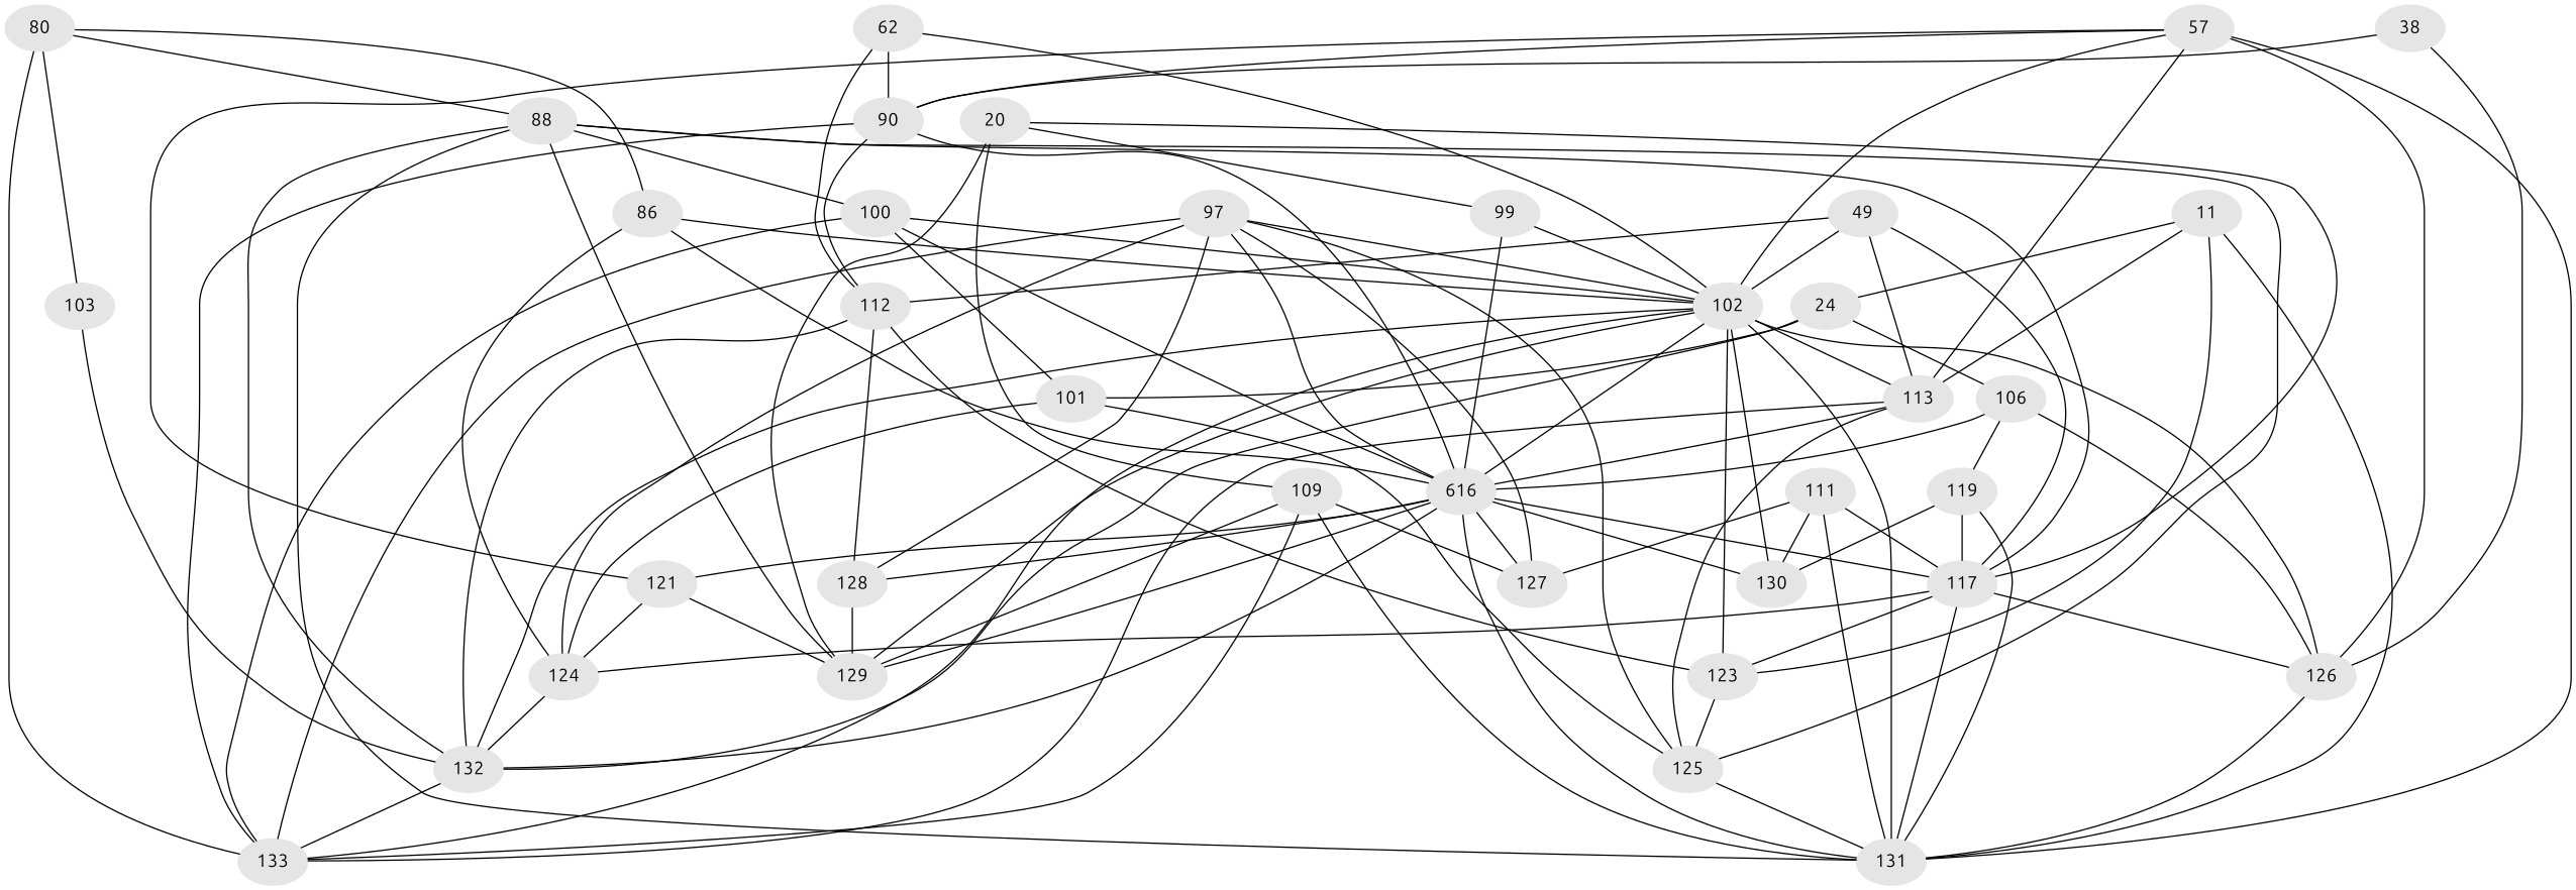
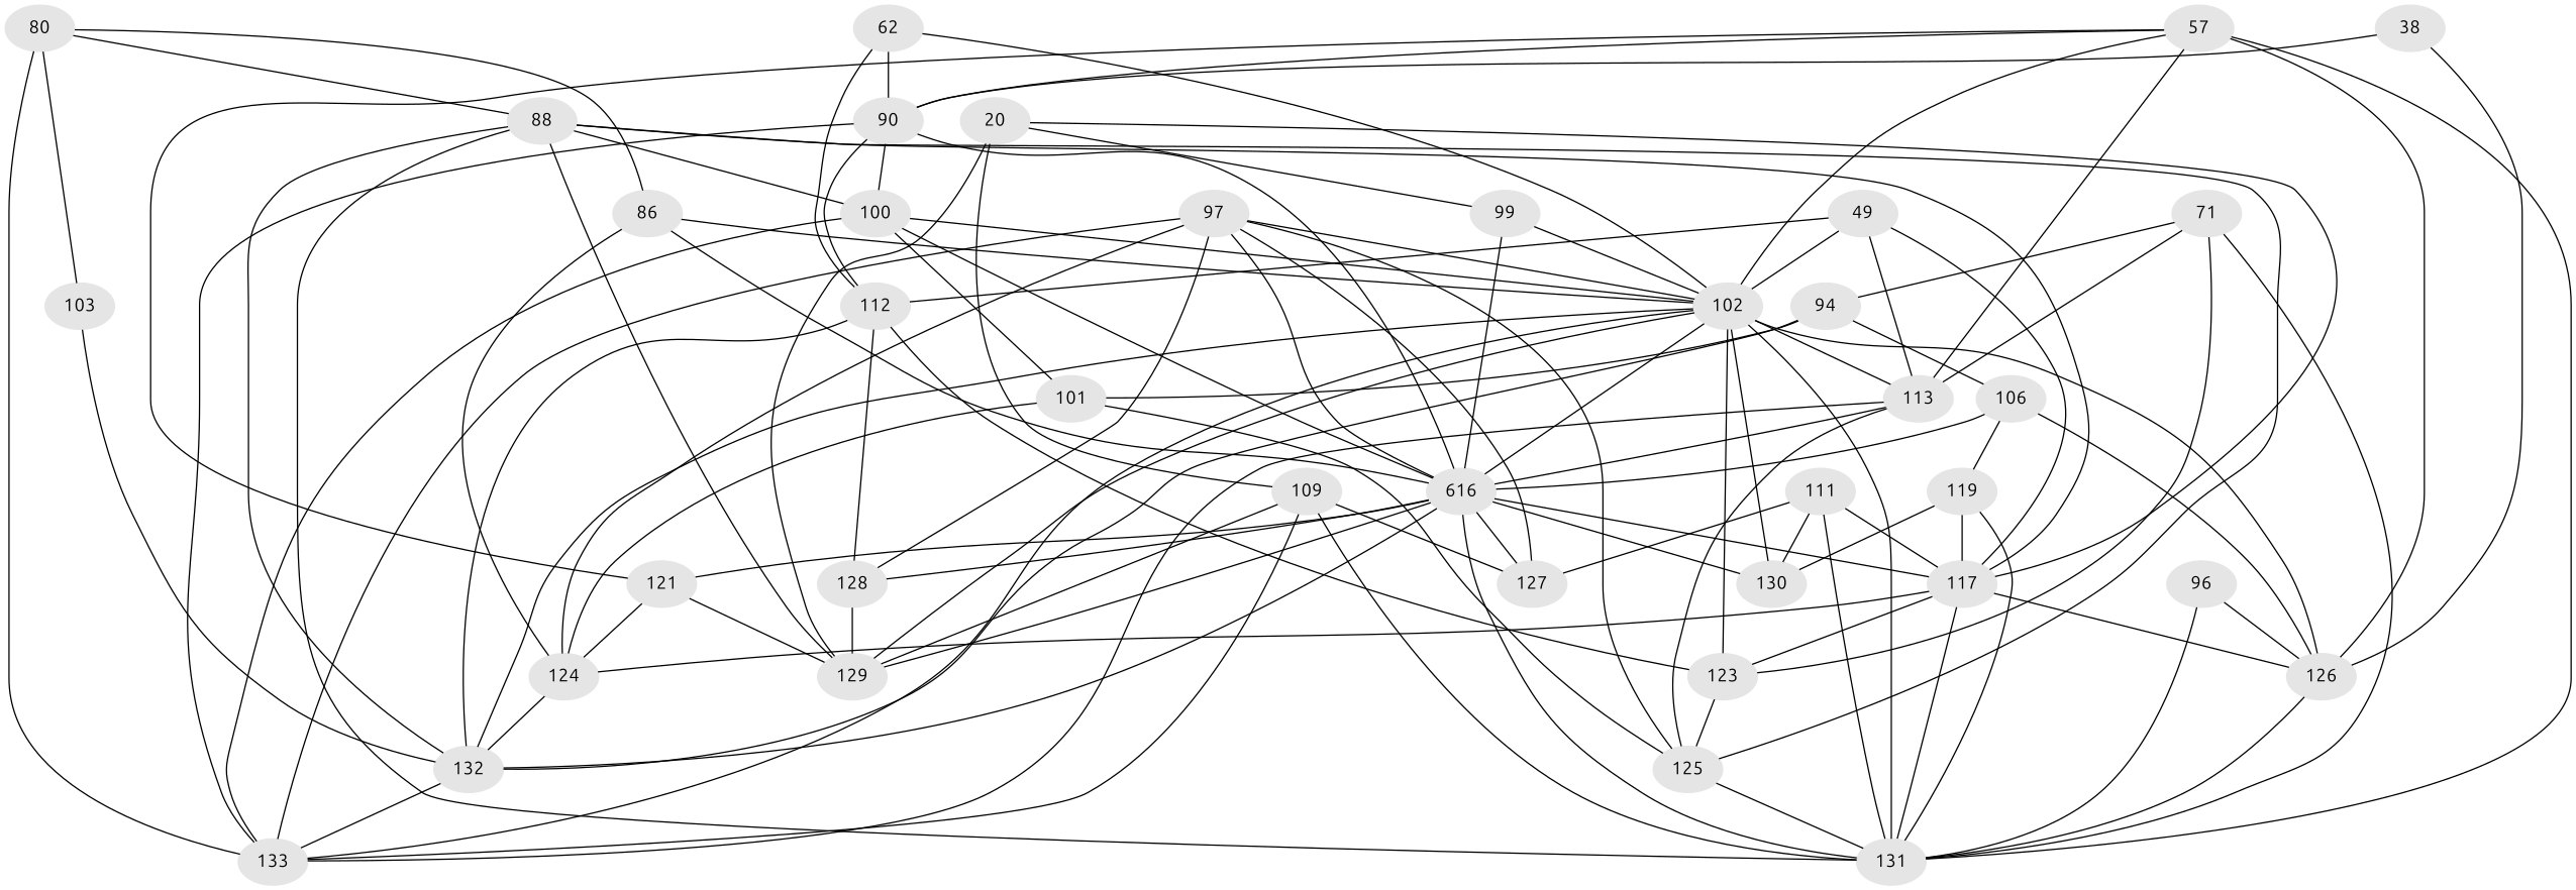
  graph {
    fontname=Ubuntu
    node [color=gray90 fontname=Ubuntu style=filled]
    edge [fontname=Ubuntu]
    20
    99
    117 [super="+91+54"]
    129 [super="+3+18"]
    109 [super="+67"]
    102 [super="+72+29+92+40+55"]
    n7 [label=616 super="+47+104+114+105"]
    126 [super="+51+63+98"]
    131 [super="+25+41+122"]
    123 [super="+42"]
    124 [super="+118"]
    90 [super="+37+82"]
    112 [super="+39"]
    133 [super="+65+95"]
    100 [super="+75+93"]
    38
    113 [super="+87"]
    132 [super="+15+115"]
    130 [super="+108"]
    49
    128 [super="+70"]
    57 [super="+4+22"]
    121 [super="+83"]
    125 [super="+107+69"]
    88 [super="+27+73"]
    62
-   71 [super="+52" label=11]
-   94 [label=24]
+   71 [super="+52"]
+   94
    101
    106 [super="+10+32"]
    127
    80 [super="+77"]
    86
    103
    119 [super="+68"]
+   96
    97 [super="+45+76+74"]
    111
    20 -- 99
    20 -- 117
    20 -- 129 [weight=2]
    20 -- 109
    99 -- 102
    99 -- n7
    117 -- 126 [weight=2]
    117 -- 131
    117 -- 123
    117 -- 124
    109 -- 129
    109 -- 131 [weight=2]
    109 -- 133
    109 -- 127
    102 -- 129
    102 -- n7
    102 -- 126 [weight=4]
    102 -- 131 [weight=3]
    102 -- 123
    102 -- 133
    102 -- 113
    102 -- 132 [weight=3]
    102 -- 130 [weight=3]
    n7 -- 117 [weight=6]
    n7 -- 129 [weight=2]
    n7 -- 131 [weight=4]
    n7 -- 132
    n7 -- 130
    n7 -- 128 [weight=2]
    n7 -- 121 [weight=2]
    n7 -- 127
    126 -- 131
    123 -- 125
    124 -- 132
    90 -- n7
    90 -- 112
    90 -- 133 [weight=3]
+   90 -- 100
    112 -- 123
    112 -- 132
    112 -- 128
    100 -- 102
    100 -- n7 [weight=3]
    100 -- 133
    100 -- 101
    38 -- 126 [weight=2]
    38 -- 90 [weight=2]
    113 -- n7 [weight=2]
    113 -- 133
    113 -- 125 [weight=3]
    132 -- 133 [weight=2]
    49 -- 117
    49 -- 102
    49 -- 112 [weight=2]
    49 -- 113 [weight=2]
    128 -- 129 [weight=2]
    57 -- 102
    57 -- 126 [weight=4]
    57 -- 131
    57 -- 90 [weight=2]
    57 -- 113
    57 -- 121
    121 -- 129
    121 -- 124
    125 -- 131 [weight=2]
    88 -- 117
    88 -- 129
    88 -- 131
    88 -- 100
    88 -- 132 [weight=2]
    88 -- 125 [weight=2]
    62 -- 102
    62 -- 90 [weight=2]
    62 -- 112
    71 -- 131 [weight=2]
    71 -- 123
    71 -- 113 [weight=2]
    71 -- 94
    94 -- 132
    94 -- 101
    94 -- 106
    101 -- 124
    101 -- 125
    106 -- n7 [weight=2]
    106 -- 126
    106 -- 119 [weight=2]
    80 -- 133 [weight=3]
    80 -- 88
    80 -- 86
    80 -- 103
    86 -- 102
    86 -- n7
    86 -- 124
    103 -- 132
    119 -- 117
    119 -- 131 [weight=3]
    119 -- 130
+   96 -- 126 [weight=2]
+   96 -- 131
    97 -- 102 [weight=2]
    97 -- n7
    97 -- 124 [weight=2]
    97 -- 133 [weight=2]
    97 -- 128
    97 -- 125
    97 -- 127
    111 -- 117
    111 -- 131
    111 -- 130
    111 -- 127
  }
